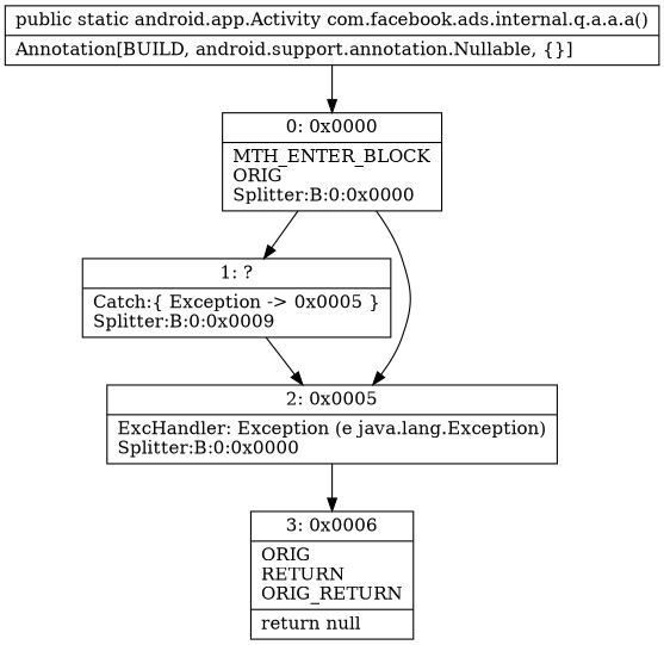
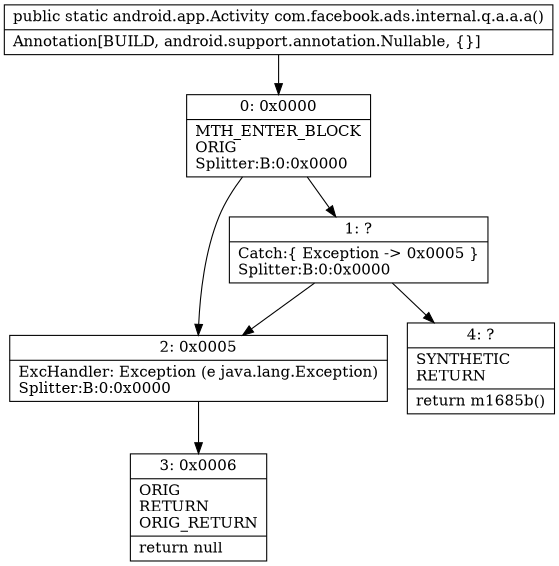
  digraph {
    node [shape=record]
    n1 [label="{0\:\ 0x0000|MTH_ENTER_BLOCK\lORIG\lSplitter:B:0:0x0000\l}"]
-   n2 [label="{1\:\ ?|Catch:\{ Exception \-\> 0x0005 \}\lSplitter:B:0:0x0009\l}"]
+   n2 [label="{1\:\ ?|Catch:\{ Exception \-\> 0x0005 \}\lSplitter:B:0:0x0000\l}"]
    n3 [label="{2\:\ 0x0005|ExcHandler: Exception (e java.lang.Exception)\lSplitter:B:0:0x0000\l}"]
+   n4 [label="{4\:\ ?|SYNTHETIC\lRETURN\l|return m1685b()\l}"]
    n5 [label="{3\:\ 0x0006|ORIG\lRETURN\lORIG_RETURN\l|return null\l}"]
    n6 [label="{public static android.app.Activity com.facebook.ads.internal.q.a.a.a()  | Annotation[BUILD, android.support.annotation.Nullable, \{\}]\l}"]
    n1 -> n2
    n1 -> n3
    n2 -> n3
+   n2 -> n4
    n3 -> n5
    n6 -> n1
  }
